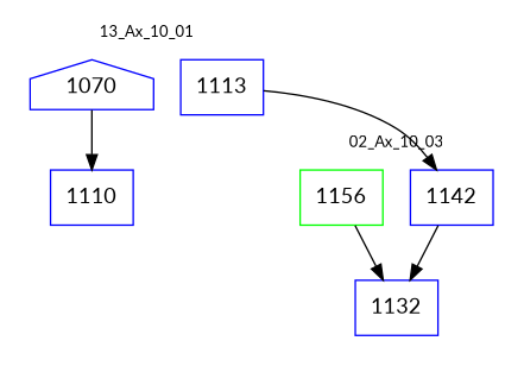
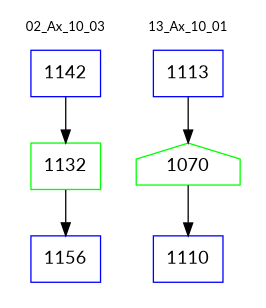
  digraph {
    fontname=Lato
    node [color=blue fontname=Lato shape=box]
    edge [color=black fontname=Lato]
    n1 [label=1142]
-   n2 [label=1132]
-   n3 [color=green label=1156]
+   n2 [color=green label=1132]
+   n3 [label=1156]
    n4 [label=1113]
-   n5 [label=1070 shape=house]
+   n5 [color=green label=1070 shape=house]
    n6 [label=1110]
    subgraph cluster_1 {
      color=white
      fontsize=10
      label="02_Ax_10_03"
      n1
      n2
      n3
    }
    subgraph cluster_2 {
      color=white
      fontsize=10
      label="13_Ax_10_01"
      n4
      n5
      n6
    }
    n1 -> n2
-   n3 -> n2
-   n4 -> n1
+   n2 -> n3
+   n4 -> n5
    n5 -> n6
  }
